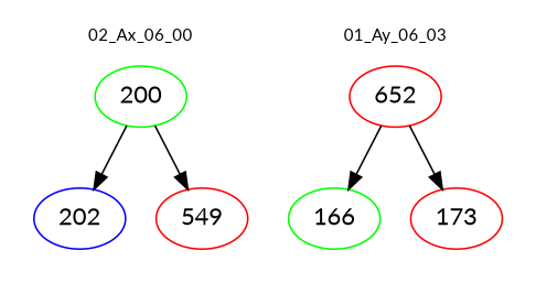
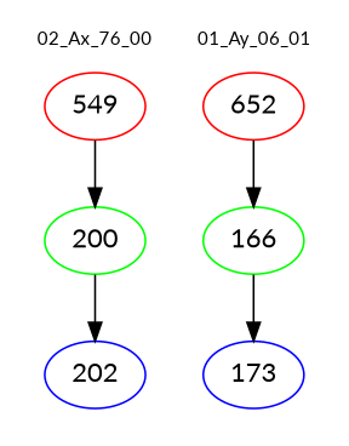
  digraph {
    fontname=Lato
    node [color=green fontname=Lato]
    edge [color=black fontname=Lato]
    n1 [label=200]
    n2 [color=blue label=202]
    n3 [color=red label=549]
    n4 [label=166]
    n5 [color=red label=652]
-   n6 [color=red label=173]
+   n6 [color=blue label=173]
    subgraph cluster_1 {
      color=white
      fontsize=10
-     label="02_Ax_06_00"
+     label="02_Ax_76_00"
      n1
      n2
      n3
    }
    subgraph cluster_2 {
      color=white
      fontsize=10
-     label="01_Ay_06_03"
+     label="01_Ay_06_01"
      n4
      n5
      n6
    }
    n1 -> n2
-   n1 -> n3
-   n5 -> n6
+   n3 -> n1
+   n4 -> n6
    n5 -> n4
  }
